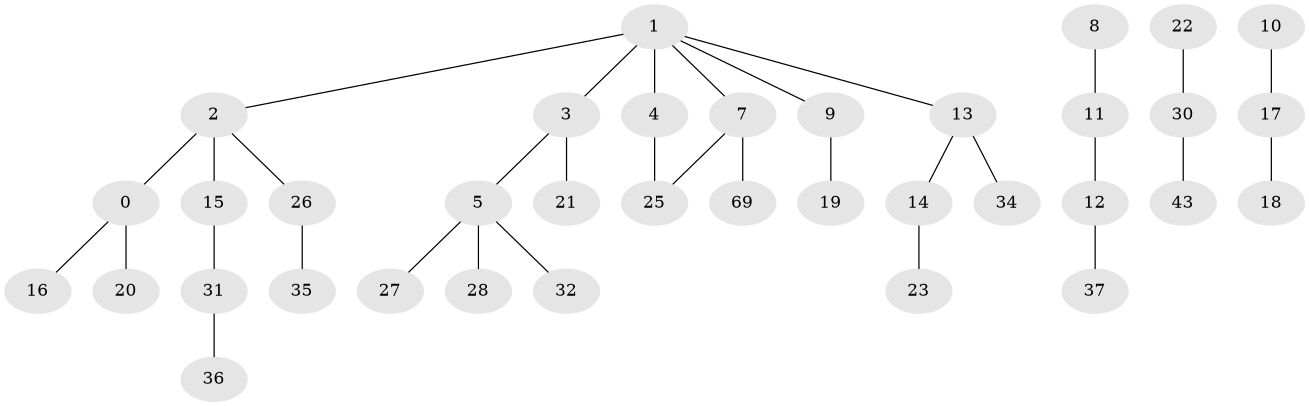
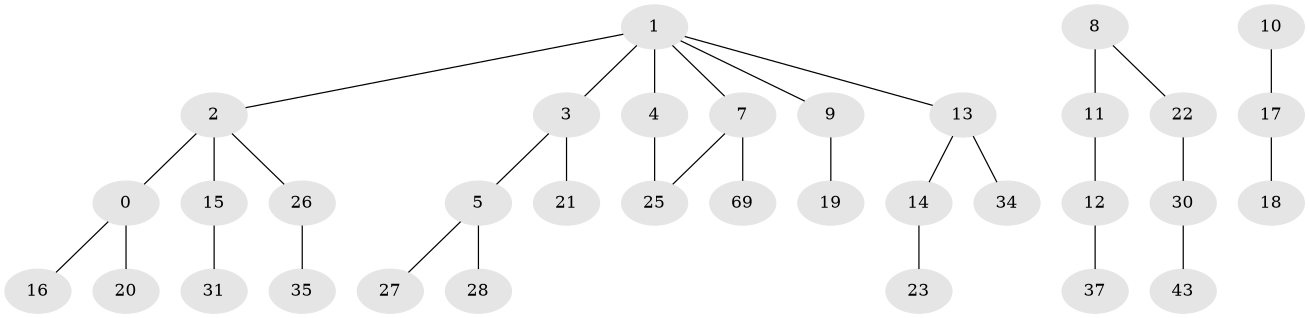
  graph {
    node [color=gray90 style=filled]
    edge [weight=1.0]
    1
    2
    3
    4
    7
    9
    13
    n8 [label=0]
    15
    26
    5
    21
    25
    n14 [label=69]
    19
    14
    34
    16
    20
    31
    35
    27
    28
-   32
    8
    11
    22
    10
    17
    12
    30
    18
    37
    23
-   36
    n36 [label=43]
    1 -- 2
    1 -- 3
    1 -- 4 [weight=2.0]
    1 -- 7
    1 -- 9
    1 -- 13
    2 -- n8
    2 -- 15 [weight=2.0]
    2 -- 26
    3 -- 5
    3 -- 21 [weight=3.0]
    4 -- 25
    7 -- 25
    7 -- n14
    9 -- 19
    13 -- 14
    13 -- 34 [weight=2.0]
    n8 -- 16
    n8 -- 20
    15 -- 31
    26 -- 35
    5 -- 27
    5 -- 28 [weight=3.0]
-   5 -- 32
    14 -- 23
-   31 -- 36
    8 -- 11 [weight=3.0]
+   8 -- 22
    11 -- 12
    22 -- 30
    10 -- 17
    17 -- 18
    12 -- 37
    30 -- n36
  }
